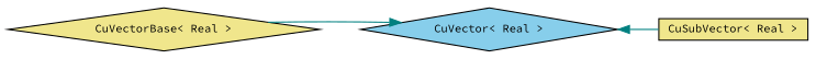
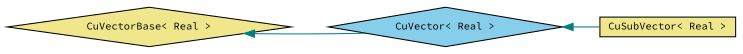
  digraph {
    fontname="Source Code Pro"
    rankdir=LR
    node [color=black fillcolor=khaki fontname="Source Code Pro" fontsize=10 shape=diamond style=filled]
    edge [color=teal dir=back fontname="Source Code Pro" fontsize=10 labelfontname=Helvetica labelfontsize=10 style=solid]
    n1 [fontcolor=black height=0.2 label="CuVectorBase\< Real \>" width=0.4]
    n2 [fillcolor=skyblue height=0.2 label="CuVector\< Real \>" width=0.4]
    n3 [height=0.2 label="CuSubVector\< Real \>" shape=box width=0.4]
-   n2 -> n1
+   n1 -> n2
    n2 -> n3
  }
